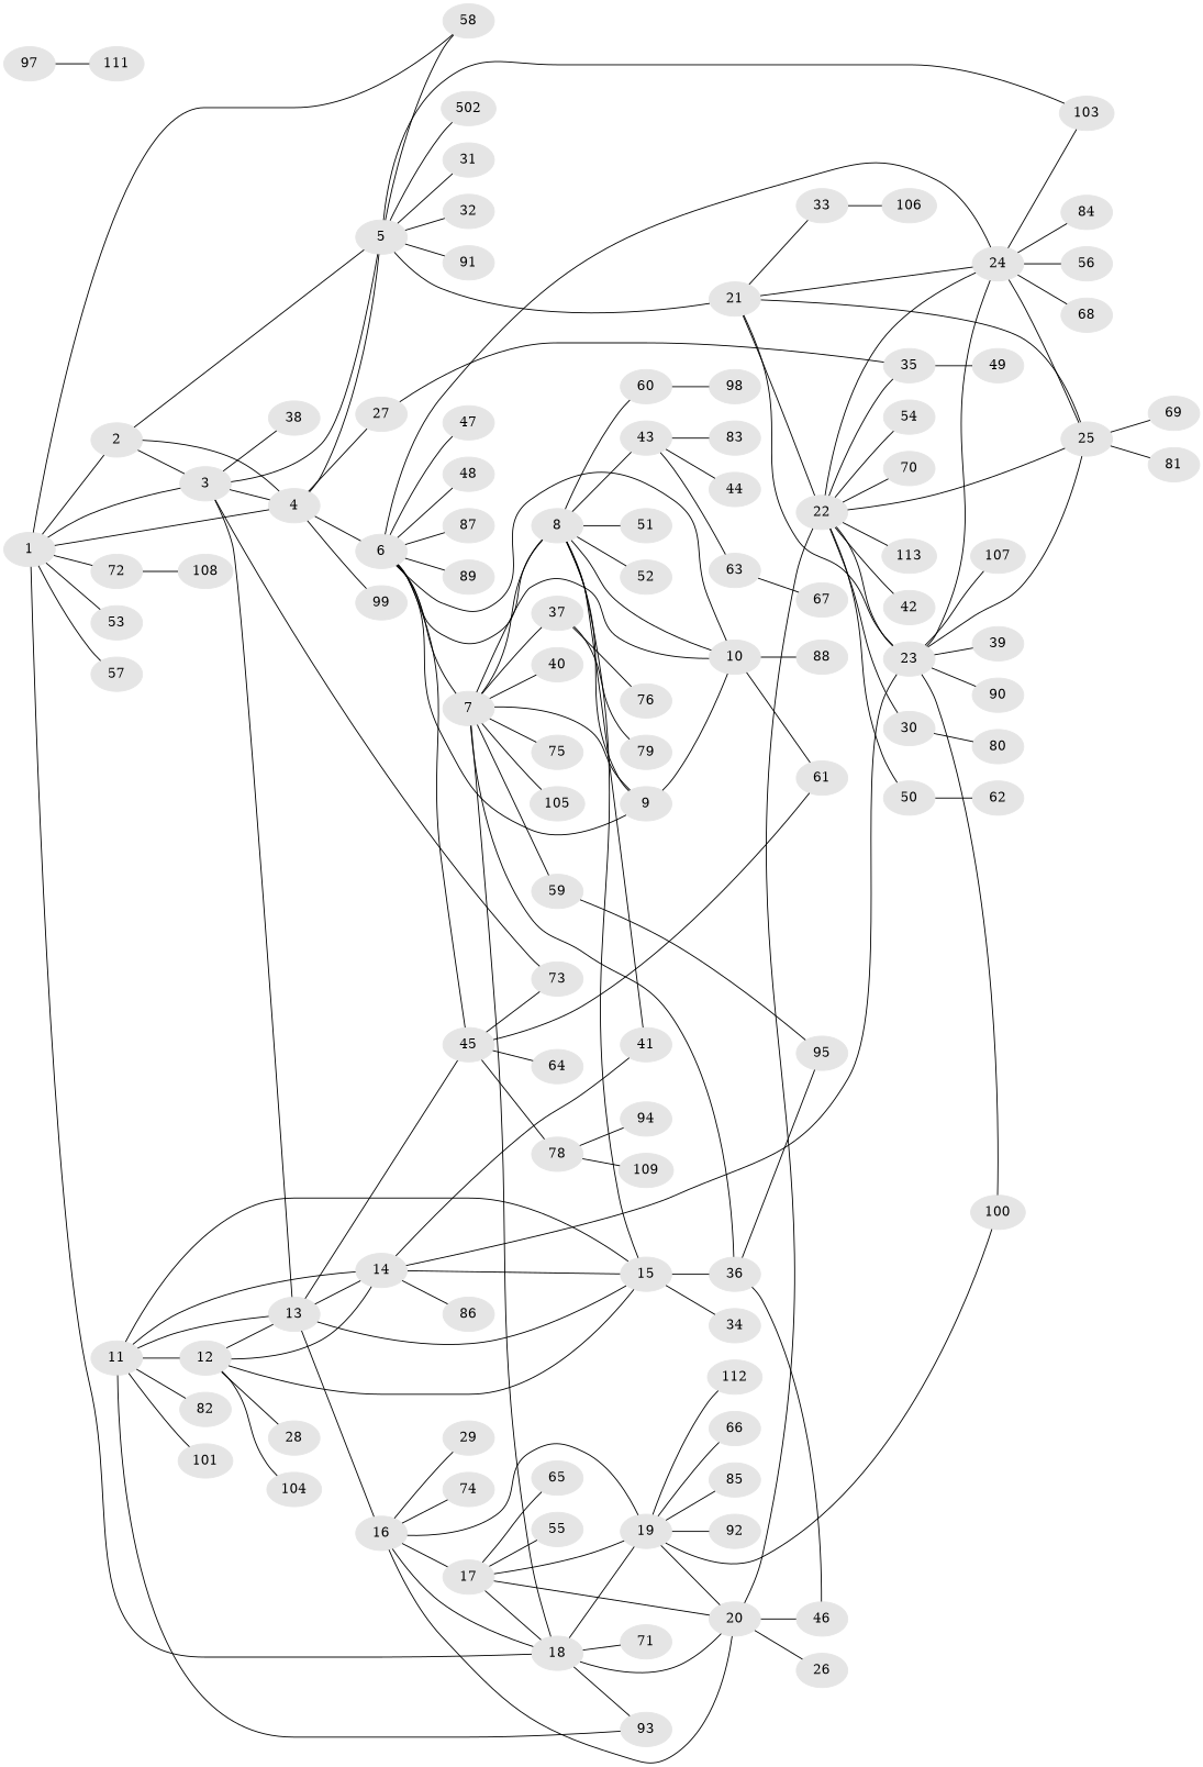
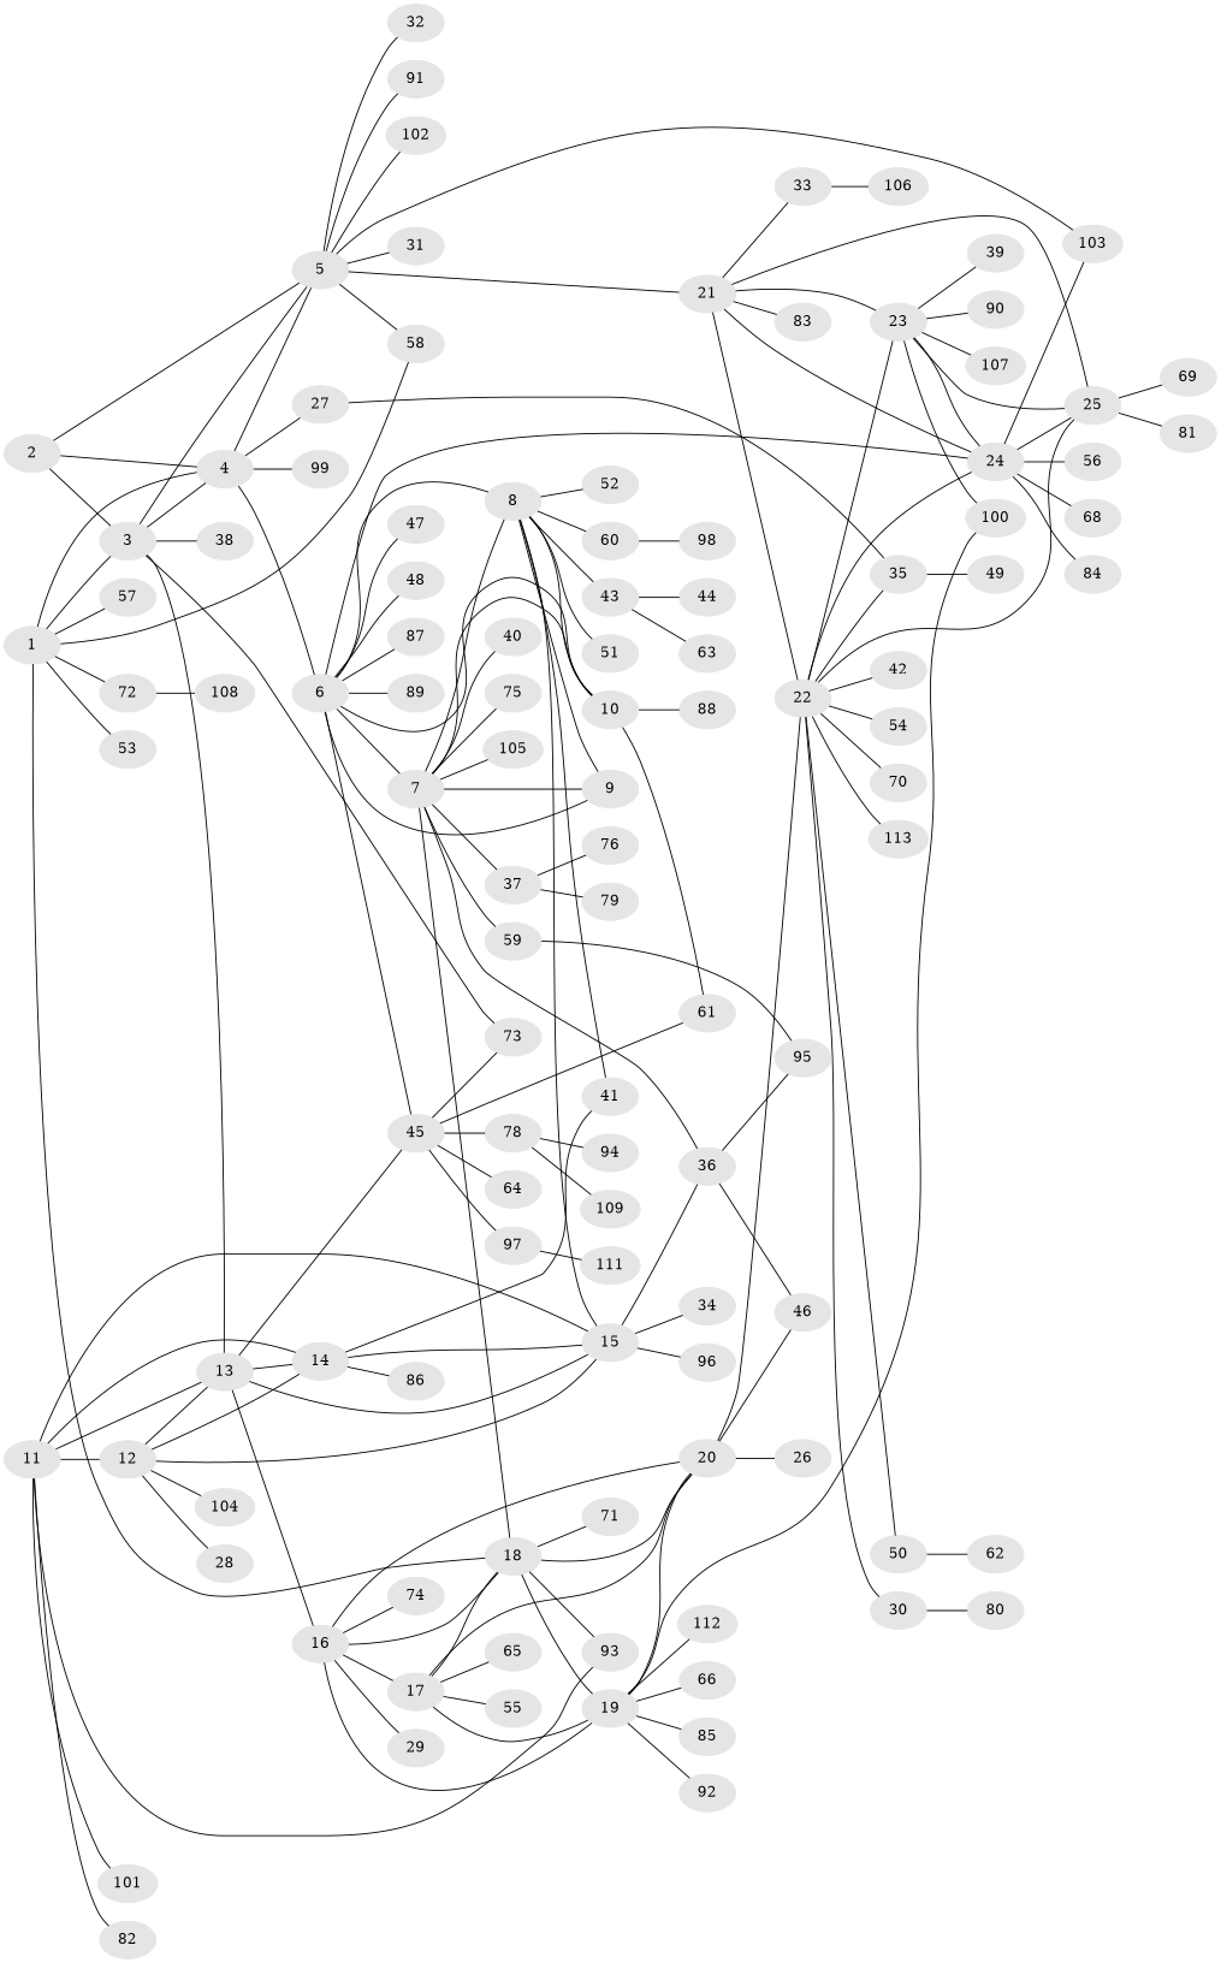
  graph {
    rankdir=LR
    node [color=gray90 style=filled]
    1
    2
    3
    4
    18
    53
    57
    72
    58
    5
    13
    38
    73
    6
    27
    99
    21
    31
    32
    91
-   102 [label=502]
+   102
    103
    93
    19
    20
    71
    108
    45
    15
    14
    16
    7
    8
    9
    10
    24
    47
    48
    87
    89
    35
    23
    22
    25
    33
    83
    36
    37
    40
    59
    75
    105
    41
    43
    51
    52
    60
    61
    88
    56
    68
    84
    64
    78
    97
    46
    95
    76
    79
    34
+   96
    44
    63
    98
    11
    12
    82
    101
    28
    104
    86
    17
    29
    74
    100
    39
    90
    107
    55
    65
    66
    85
    92
    112
    26
    30
    42
    50
    54
    70
    113
    69
    81
    106
    80
    49
    62
-   67
    94
    109
    111
-   1 -- 2
    1 -- 3
    1 -- 4
    1 -- 18
    1 -- 53
    1 -- 57
    1 -- 72
    1 -- 58
    2 -- 3
    2 -- 4
    2 -- 5
    3 -- 4
    3 -- 5
    3 -- 13
    3 -- 38
    3 -- 73
    4 -- 5
    4 -- 6
    4 -- 27
    4 -- 99
    18 -- 93
    18 -- 19
    18 -- 20
    18 -- 71
    72 -- 108
    5 -- 58
    5 -- 21
    5 -- 31
    5 -- 32
    5 -- 91
    5 -- 102
    5 -- 103
    13 -- 45
    13 -- 15
    13 -- 14
    13 -- 16
    6 -- 45
    6 -- 7
    6 -- 8
    6 -- 9
    6 -- 10
    6 -- 24
    6 -- 47
    6 -- 48
    6 -- 87
    6 -- 89
    27 -- 35
    21 -- 24
    21 -- 23
    21 -- 22
    21 -- 25
    21 -- 33
-   43 -- 83
+   21 -- 83
    19 -- 20
    19 -- 100
    19 -- 66
    19 -- 85
    19 -- 92
    19 -- 112
    20 -- 22
    20 -- 46
    20 -- 26
    45 -- 73
    45 -- 61
    45 -- 64
    45 -- 78
+   45 -- 97
    15 -- 36
    15 -- 34
+   15 -- 96
    14 -- 15
-   14 -- 23
    14 -- 41
    14 -- 86
    16 -- 18
    16 -- 19
    16 -- 20
    16 -- 17
    16 -- 29
    16 -- 74
    7 -- 18
    7 -- 8
    7 -- 9
    7 -- 10
    7 -- 36
    7 -- 37
    7 -- 40
    7 -- 59
    7 -- 75
    7 -- 105
    8 -- 15
    8 -- 9
    8 -- 10
    8 -- 41
    8 -- 43
    8 -- 51
    8 -- 52
    8 -- 60
-   9 -- 10
    10 -- 61
    10 -- 88
    24 -- 103
    24 -- 25
    24 -- 56
    24 -- 68
    24 -- 84
    35 -- 49
    23 -- 24
    23 -- 25
    23 -- 100
    23 -- 39
    23 -- 90
    23 -- 107
    22 -- 24
    22 -- 35
    22 -- 23
    22 -- 25
    22 -- 30
    22 -- 42
    22 -- 50
    22 -- 54
    22 -- 70
    22 -- 113
    25 -- 69
    25 -- 81
    33 -- 106
    36 -- 46
    36 -- 95
    37 -- 76
    37 -- 79
    59 -- 95
    43 -- 44
    43 -- 63
    60 -- 98
    78 -- 94
    78 -- 109
    97 -- 111
-   63 -- 67
    11 -- 13
    11 -- 93
    11 -- 15
    11 -- 14
    11 -- 12
    11 -- 82
    11 -- 101
    12 -- 13
    12 -- 15
    12 -- 14
    12 -- 28
    12 -- 104
    17 -- 18
    17 -- 19
    17 -- 20
    17 -- 55
    17 -- 65
    30 -- 80
    50 -- 62
  }
